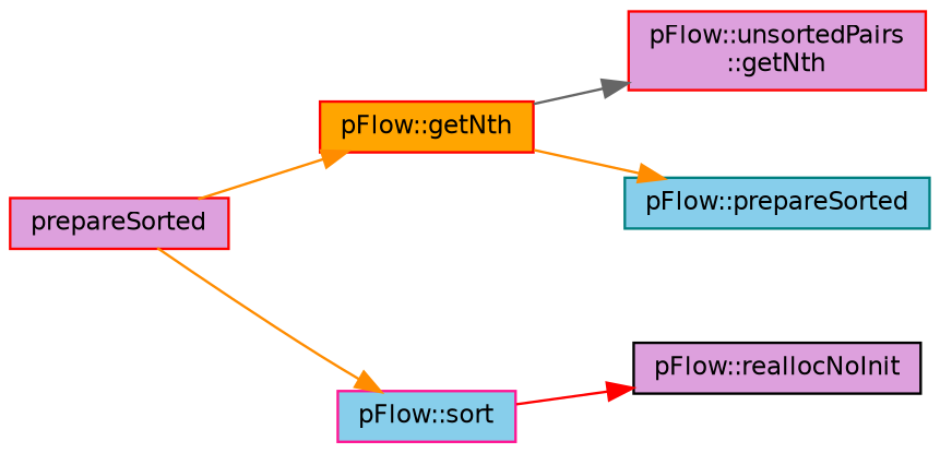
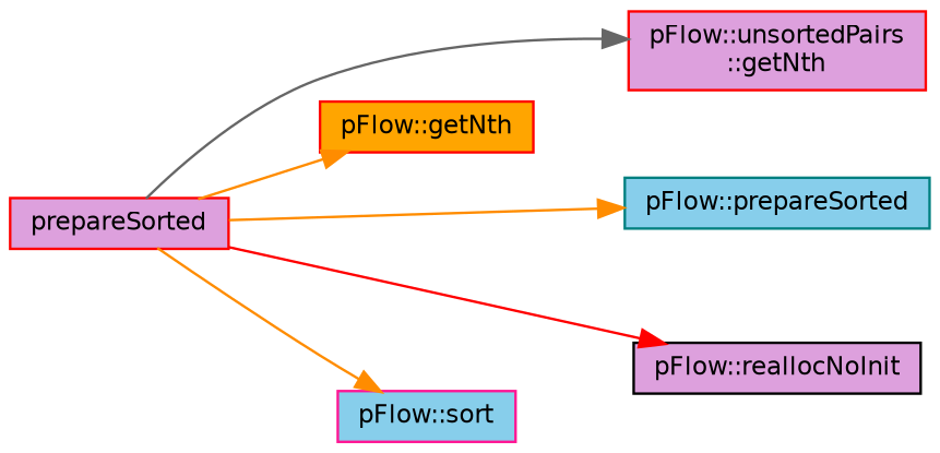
  digraph {
    rankdir=LR
    node [color=red fillcolor=plum fontname=Helvetica fontsize=10 shape=record style=filled]
    edge [color=darkorange fontname=Helvetica fontsize=10 labelfontname=Helvetica labelfontsize=10 style=solid]
    n1 [fontcolor=black height=0.2 label=prepareSorted width=0.4]
    n2 [height=0.2 label="pFlow::unsortedPairs\l::getNth" width=0.4]
    n3 [color=teal fillcolor=skyblue height=0.2 label="pFlow::prepareSorted" width=0.4]
    n4 [fillcolor=orange height=0.2 label="pFlow::getNth" width=0.4]
    n5 [color=black height=0.2 label="pFlow::reallocNoInit" width=0.4]
    n6 [color=deeppink fillcolor=skyblue height=0.2 label="pFlow::sort" width=0.4]
-   n4 -> n2 [color=gray40]
-   n4 -> n3
+   n1 -> n2 [color=gray40]
+   n1 -> n3
    n1 -> n4
-   n6 -> n5 [color=red]
+   n1 -> n5 [color=red]
    n1 -> n6
  }
